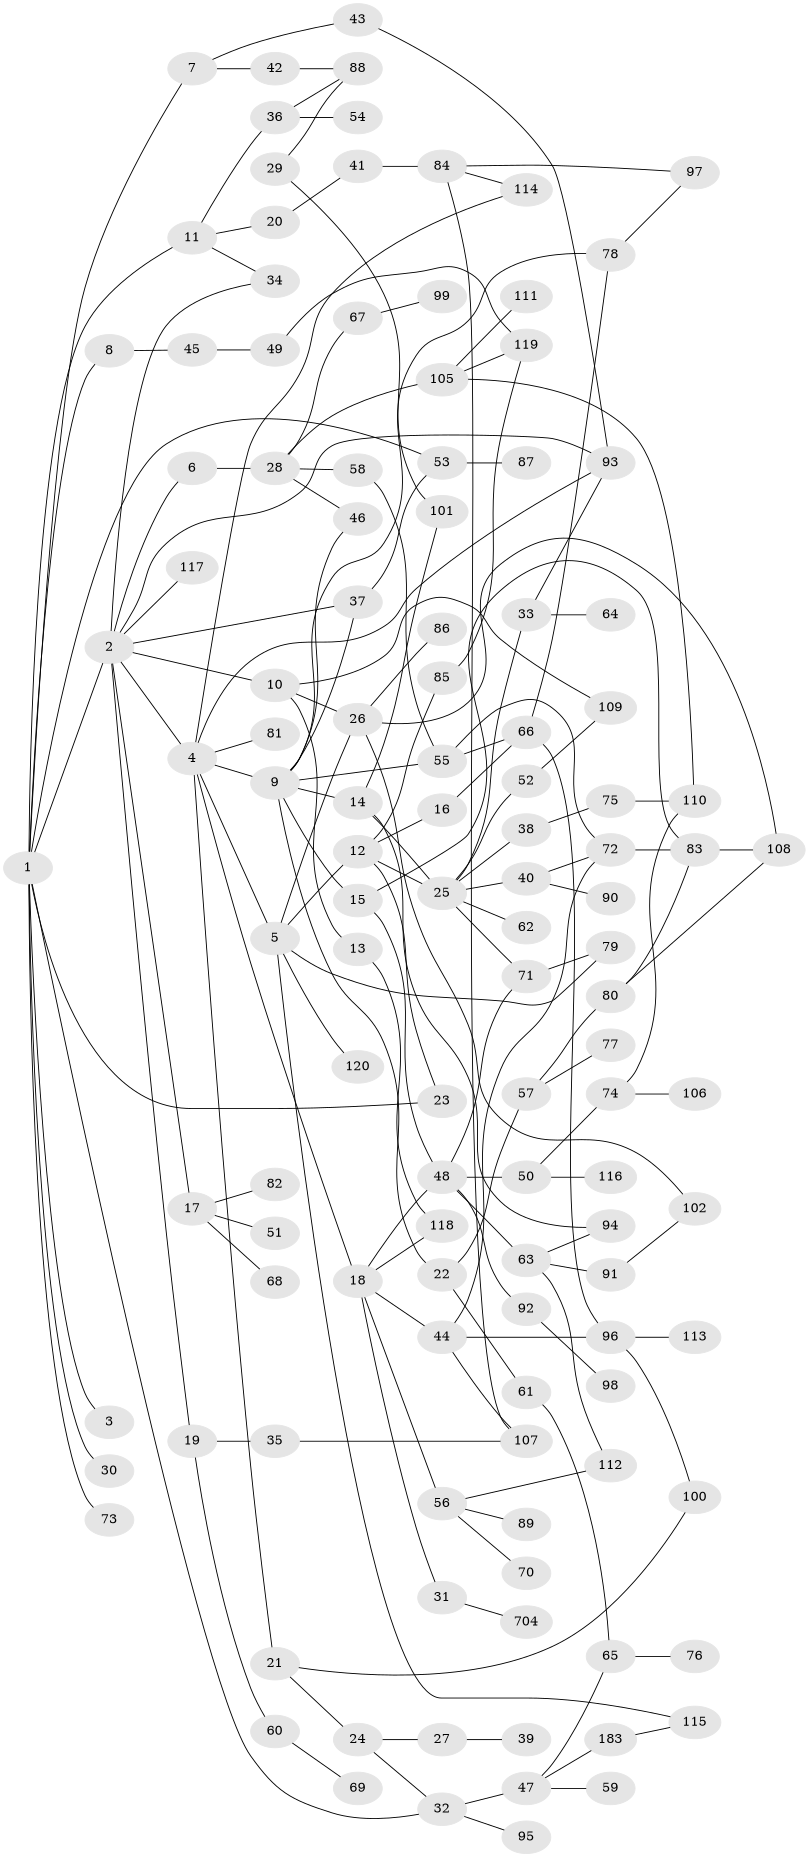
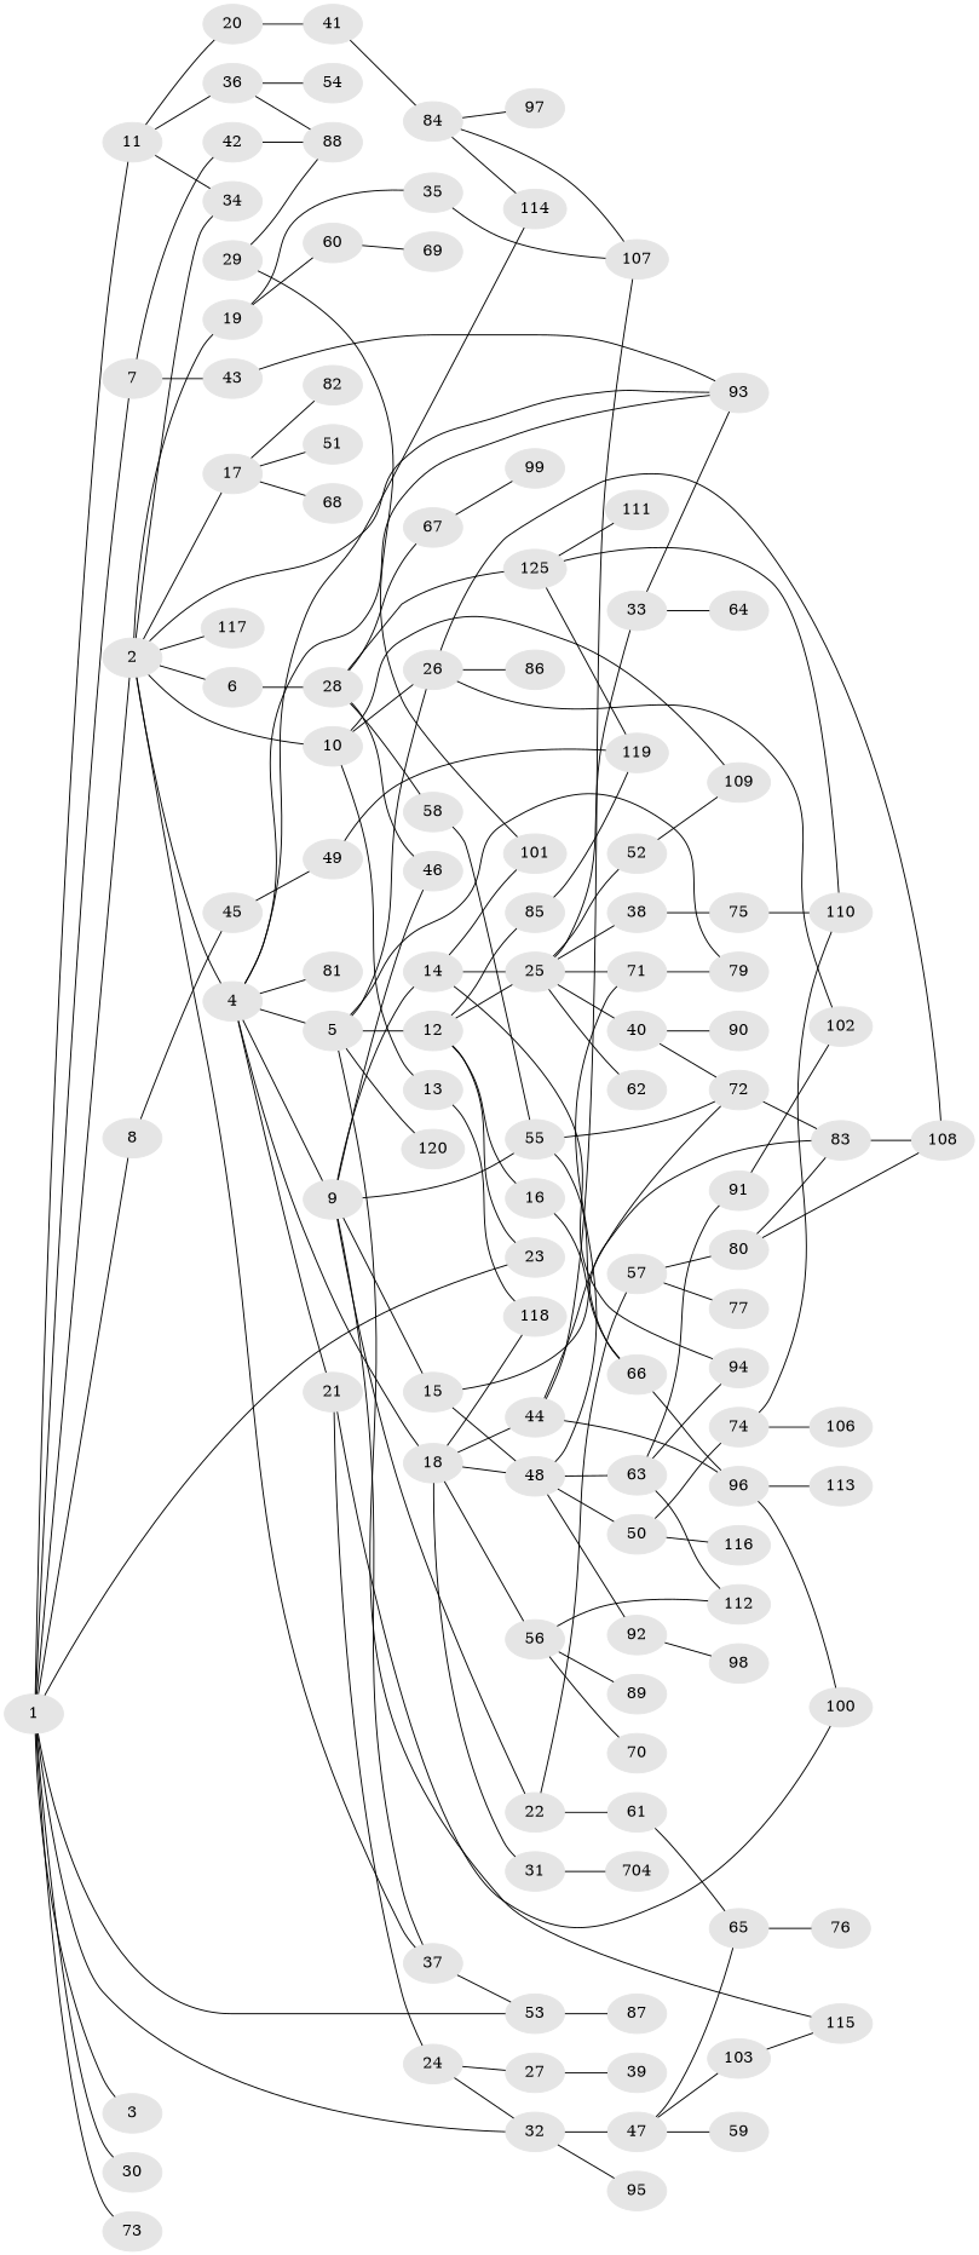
  graph {
    rankdir=LR
    node [color=gray90 style=filled]
    1
    2
    3
    7
    8
    11
    23
    30
    32
    53
    73
    4
    6
    10
    17
    19
    34
    37
    93
    117
    42
    43
    45
    20
    36
    47
    95
    87
    5
    9
    18
    21
    81
    114
    28
    26
    13
    109
    51
    68
    82
    35
    60
    29
    101
    88
    12
    79
    115
    120
    14
    15
    22
    46
    55
-   78
    118
    48
    31
    44
    56
    24
    100
    16
    25
    85
    86
    102
    108
    58
    67
-   105
+   105 [label=125]
    49
    94
    83
    57
    61
    66
    72
    97
    41
    54
    33
    38
    40
    52
    62
    71
    119
    50
    63
    92
    96
    n94 [label=704]
    107
    70
    89
    112
    69
    84
    27
    77
    80
    65
    39
    64
    75
    90
    99
    110
    111
    59
-   103 [label=183]
+   103
    113
    76
    74
    116
    91
    98
    106
    1 -- 2
    1 -- 3
    1 -- 7
    1 -- 8
    1 -- 11
    1 -- 23
    1 -- 30
    1 -- 32
    1 -- 53
    1 -- 73
    2 -- 4
    2 -- 6
    2 -- 10
    2 -- 17
    2 -- 19
    2 -- 34
    2 -- 37
    2 -- 93
    2 -- 117
    7 -- 42
    7 -- 43
    8 -- 45
    11 -- 34
    11 -- 20
    11 -- 36
    32 -- 47
    32 -- 95
    53 -- 87
    4 -- 93
    4 -- 5
    4 -- 9
    4 -- 18
    4 -- 21
    4 -- 81
    4 -- 114
    6 -- 28
    10 -- 26
    10 -- 13
    10 -- 109
    17 -- 51
    17 -- 68
    17 -- 82
    19 -- 35
    19 -- 60
    37 -- 53
    42 -- 88
    43 -- 93
    45 -- 49
    20 -- 41
    36 -- 88
    36 -- 54
    47 -- 65
    47 -- 59
    47 -- 103
    5 -- 26
    5 -- 12
    5 -- 79
    5 -- 115
    5 -- 120
    9 -- 37
    9 -- 14
    9 -- 15
    9 -- 22
    9 -- 46
    9 -- 55
-   9 -- 78
    18 -- 118
    18 -- 48
    18 -- 31
    18 -- 44
    18 -- 56
    21 -- 24
    21 -- 100
    28 -- 46
    28 -- 58
    28 -- 67
    28 -- 105
    26 -- 86
    26 -- 102
    26 -- 108
    13 -- 118
    35 -- 107
    60 -- 69
    29 -- 101
    29 -- 88
    12 -- 23
    12 -- 16
    12 -- 25
    12 -- 85
    14 -- 101
    14 -- 25
    14 -- 94
    15 -- 48
    15 -- 83
    22 -- 57
    22 -- 61
    55 -- 66
    55 -- 72
-   78 -- 97
    48 -- 71
    48 -- 50
    48 -- 63
    48 -- 92
    31 -- n94
    44 -- 72
    44 -- 96
    44 -- 107
    56 -- 70
    56 -- 89
    56 -- 112
    24 -- 32
    24 -- 27
    16 -- 66
    25 -- 33
    25 -- 38
    25 -- 40
    25 -- 52
    25 -- 62
    25 -- 71
    85 -- 119
    58 -- 55
    67 -- 99
    105 -- 119
    105 -- 110
    105 -- 111
    49 -- 119
    83 -- 108
    57 -- 77
    57 -- 80
    61 -- 65
-   66 -- 78
    66 -- 96
    72 -- 83
    41 -- 84
    33 -- 93
    33 -- 64
    38 -- 75
    40 -- 72
    40 -- 90
    52 -- 109
    71 -- 79
    50 -- 74
    50 -- 116
    63 -- 94
    63 -- 112
    63 -- 91
    92 -- 98
    96 -- 100
    96 -- 113
    84 -- 114
    84 -- 97
    84 -- 107
    27 -- 39
    80 -- 108
    80 -- 83
    65 -- 76
    75 -- 110
    103 -- 115
    74 -- 110
    74 -- 106
    91 -- 102
  }
